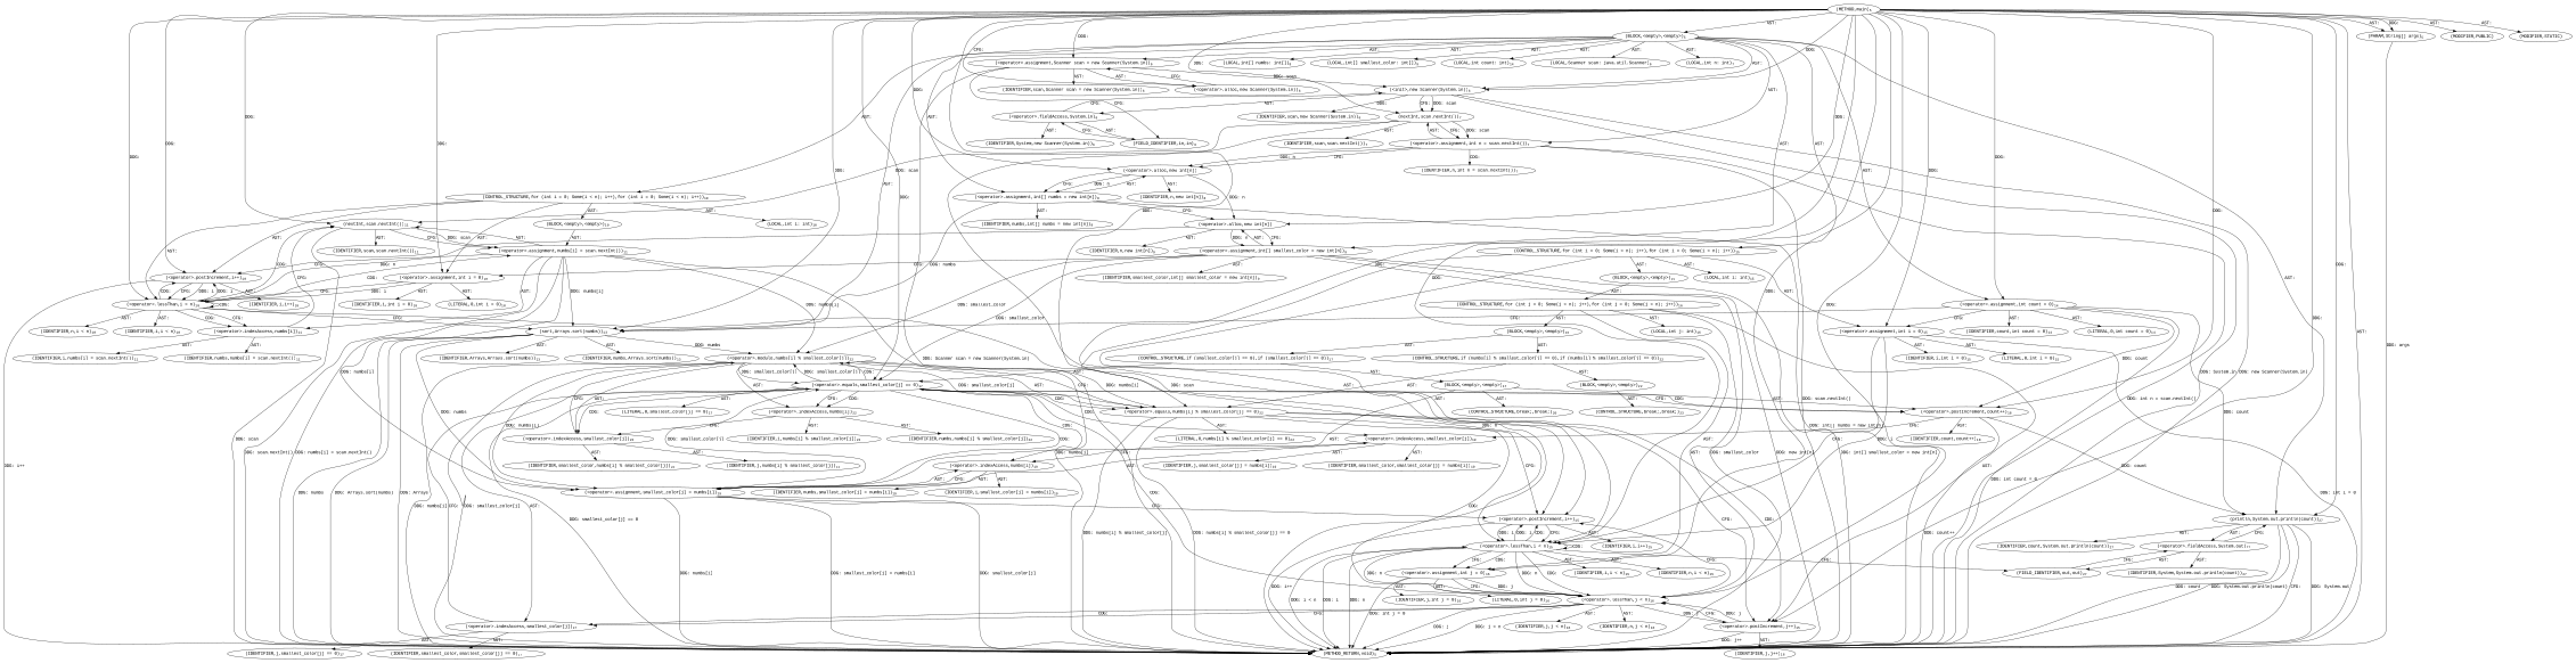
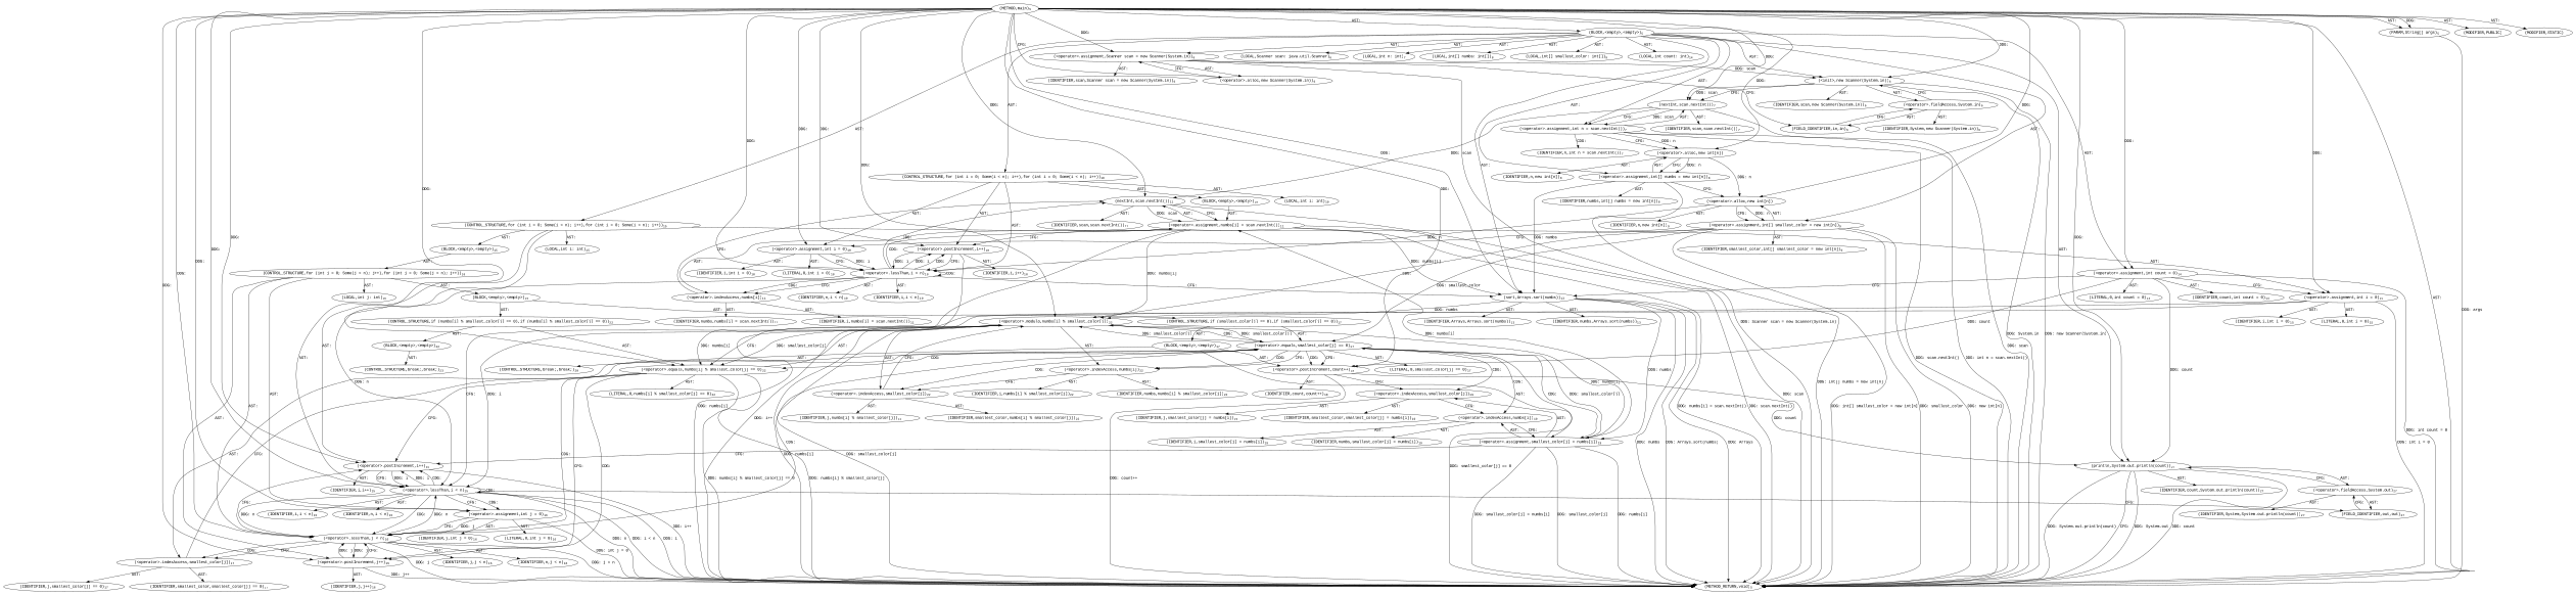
  digraph {
    fontname="Liberation Mono"
    node [fontname="Liberation Mono"]
    edge [fontname="Liberation Mono"]
    n1 [label=<(METHOD,main)<SUB>5</SUB>>]
    n2 [label=<(PARAM,String[] args)<SUB>5</SUB>>]
    n3 [label=<(BLOCK,&lt;empty&gt;,&lt;empty&gt;)<SUB>5</SUB>>]
    n4 [label=<(&lt;operator&gt;.assignment,Scanner scan = new Scanner(System.in))<SUB>6</SUB>>]
    n5 [label=<(&lt;operator&gt;.alloc,new Scanner(System.in))<SUB>6</SUB>>]
    n6 [label=<(&lt;init&gt;,new Scanner(System.in))<SUB>6</SUB>>]
    n7 [label=<(nextInt,scan.nextInt())<SUB>7</SUB>>]
    n8 [label=<(&lt;operator&gt;.alloc,new int[n])>]
    n9 [label=<(&lt;operator&gt;.alloc,new int[n])>]
    n10 [label=<(&lt;operator&gt;.assignment,int i = 0)<SUB>10</SUB>>]
    n11 [label=<(&lt;operator&gt;.lessThan,i &lt; n)<SUB>10</SUB>>]
    n12 [label=<(&lt;operator&gt;.postIncrement,i++)<SUB>10</SUB>>]
    n13 [label=<(nextInt,scan.nextInt())<SUB>11</SUB>>]
    n14 [label=<(sort,Arrays.sort(numbs))<SUB>13</SUB>>]
    n15 [label=<(&lt;operator&gt;.assignment,int count = 0)<SUB>14</SUB>>]
    n16 [label=<(&lt;operator&gt;.assignment,int i = 0)<SUB>15</SUB>>]
    n17 [label=<(&lt;operator&gt;.lessThan,i &lt; n)<SUB>15</SUB>>]
    n18 [label=<(&lt;operator&gt;.postIncrement,i++)<SUB>15</SUB>>]
    n19 [label=<(&lt;operator&gt;.assignment,int j = 0)<SUB>16</SUB>>]
    n20 [label=<(&lt;operator&gt;.lessThan,j &lt; n)<SUB>16</SUB>>]
    n21 [label=<(&lt;operator&gt;.postIncrement,j++)<SUB>15</SUB>>]
    n22 [label=<(&lt;operator&gt;.equals,smallest_color[j] == 0)<SUB>17</SUB>>]
    n23 [label=<(&lt;operator&gt;.postIncrement,count++)<SUB>18</SUB>>]
    n24 [label=<(&lt;operator&gt;.equals,numbs[i] % smallest_color[j] == 0)<SUB>22</SUB>>]
    n25 [label=<(println,System.out.println(count))<SUB>27</SUB>>]
    n26 [label=<(MODIFIER,PUBLIC)>]
    n27 [label=<(MODIFIER,STATIC)>]
    n28 [label=<(METHOD_RETURN,void)<SUB>5</SUB>>]
    n29 [label=<(LOCAL,Scanner scan: java.util.Scanner)<SUB>6</SUB>>]
    n30 [label=<(LOCAL,int n: int)<SUB>7</SUB>>]
    n31 [label=<(&lt;operator&gt;.assignment,int n = scan.nextInt())<SUB>7</SUB>>]
    n32 [label=<(LOCAL,int[] numbs: int[])<SUB>8</SUB>>]
    n33 [label=<(&lt;operator&gt;.assignment,int[] numbs = new int[n])<SUB>8</SUB>>]
    n34 [label=<(LOCAL,int[] smallest_color: int[])<SUB>9</SUB>>]
    n35 [label=<(&lt;operator&gt;.assignment,int[] smallest_color = new int[n])<SUB>9</SUB>>]
    n36 [label=<(CONTROL_STRUCTURE,for (int i = 0; Some(i &lt; n); i++),for (int i = 0; Some(i &lt; n); i++))<SUB>10</SUB>>]
    n37 [label=<(LOCAL,int count: int)<SUB>14</SUB>>]
    n38 [label=<(CONTROL_STRUCTURE,for (int i = 0; Some(i &lt; n); i++),for (int i = 0; Some(i &lt; n); i++))<SUB>15</SUB>>]
    n39 [label=<(IDENTIFIER,scan,Scanner scan = new Scanner(System.in))<SUB>6</SUB>>]
    n40 [label=<(FIELD_IDENTIFIER,in,in)<SUB>6</SUB>>]
    n41 [label=<(IDENTIFIER,scan,new Scanner(System.in))<SUB>6</SUB>>]
    n42 [label=<(&lt;operator&gt;.fieldAccess,System.in)<SUB>6</SUB>>]
    n43 [label=<(IDENTIFIER,scan,scan.nextInt())<SUB>7</SUB>>]
    n44 [label=<(IDENTIFIER,n,new int[n])<SUB>8</SUB>>]
    n45 [label=<(IDENTIFIER,n,new int[n])<SUB>9</SUB>>]
    n46 [label=<(IDENTIFIER,i,int i = 0)<SUB>10</SUB>>]
    n47 [label=<(LITERAL,0,int i = 0)<SUB>10</SUB>>]
    n48 [label=<(IDENTIFIER,i,i &lt; n)<SUB>10</SUB>>]
    n49 [label=<(IDENTIFIER,n,i &lt; n)<SUB>10</SUB>>]
    n50 [label=<(&lt;operator&gt;.assignment,numbs[i] = scan.nextInt())<SUB>11</SUB>>]
    n51 [label=<(&lt;operator&gt;.indexAccess,numbs[i])<SUB>11</SUB>>]
    n52 [label=<(IDENTIFIER,i,i++)<SUB>10</SUB>>]
    n53 [label=<(IDENTIFIER,scan,scan.nextInt())<SUB>11</SUB>>]
    n54 [label=<(&lt;operator&gt;.modulo,numbs[i] % smallest_color[j])<SUB>22</SUB>>]
    n55 [label=<(&lt;operator&gt;.assignment,smallest_color[j] = numbs[i])<SUB>19</SUB>>]
    n56 [label=<(IDENTIFIER,Arrays,Arrays.sort(numbs))<SUB>13</SUB>>]
    n57 [label=<(IDENTIFIER,numbs,Arrays.sort(numbs))<SUB>13</SUB>>]
    n58 [label=<(IDENTIFIER,count,int count = 0)<SUB>14</SUB>>]
    n59 [label=<(LITERAL,0,int count = 0)<SUB>14</SUB>>]
    n60 [label=<(IDENTIFIER,i,int i = 0)<SUB>15</SUB>>]
    n61 [label=<(LITERAL,0,int i = 0)<SUB>15</SUB>>]
    n62 [label=<(IDENTIFIER,i,i &lt; n)<SUB>15</SUB>>]
    n63 [label=<(IDENTIFIER,n,i &lt; n)<SUB>15</SUB>>]
    n64 [label=<(FIELD_IDENTIFIER,out,out)<SUB>27</SUB>>]
    n65 [label=<(IDENTIFIER,i,i++)<SUB>15</SUB>>]
    n66 [label=<(IDENTIFIER,j,int j = 0)<SUB>16</SUB>>]
    n67 [label=<(LITERAL,0,int j = 0)<SUB>16</SUB>>]
    n68 [label=<(IDENTIFIER,j,j &lt; n)<SUB>16</SUB>>]
    n69 [label=<(IDENTIFIER,n,j &lt; n)<SUB>16</SUB>>]
    n70 [label=<(&lt;operator&gt;.indexAccess,smallest_color[j])<SUB>17</SUB>>]
    n71 [label=<(IDENTIFIER,j,j++)<SUB>16</SUB>>]
    n72 [label=<(LITERAL,0,smallest_color[j] == 0)<SUB>17</SUB>>]
    n73 [label=<(&lt;operator&gt;.indexAccess,smallest_color[j])<SUB>19</SUB>>]
    n74 [label=<(&lt;operator&gt;.indexAccess,numbs[i])<SUB>19</SUB>>]
    n75 [label=<(&lt;operator&gt;.indexAccess,numbs[i])<SUB>22</SUB>>]
    n76 [label=<(&lt;operator&gt;.indexAccess,smallest_color[j])<SUB>22</SUB>>]
    n77 [label=<(IDENTIFIER,count,count++)<SUB>18</SUB>>]
    n78 [label=<(LITERAL,0,numbs[i] % smallest_color[j] == 0)<SUB>22</SUB>>]
    n79 [label=<(&lt;operator&gt;.fieldAccess,System.out)<SUB>27</SUB>>]
    n80 [label=<(IDENTIFIER,count,System.out.println(count))<SUB>27</SUB>>]
    n81 [label=<(IDENTIFIER,n,int n = scan.nextInt())<SUB>7</SUB>>]
    n82 [label=<(IDENTIFIER,numbs,int[] numbs = new int[n])<SUB>8</SUB>>]
    n83 [label=<(IDENTIFIER,smallest_color,int[] smallest_color = new int[n])<SUB>9</SUB>>]
    n84 [label=<(LOCAL,int i: int)<SUB>10</SUB>>]
    n85 [label=<(BLOCK,&lt;empty&gt;,&lt;empty&gt;)<SUB>10</SUB>>]
    n86 [label=<(LOCAL,int i: int)<SUB>15</SUB>>]
    n87 [label=<(BLOCK,&lt;empty&gt;,&lt;empty&gt;)<SUB>15</SUB>>]
    n88 [label=<(IDENTIFIER,System,new Scanner(System.in))<SUB>6</SUB>>]
    n89 [label=<(IDENTIFIER,numbs,numbs[i] = scan.nextInt())<SUB>11</SUB>>]
    n90 [label=<(IDENTIFIER,i,numbs[i] = scan.nextInt())<SUB>11</SUB>>]
    n91 [label=<(CONTROL_STRUCTURE,for (int j = 0; Some(j &lt; n); j++),for (int j = 0; Some(j &lt; n); j++))<SUB>16</SUB>>]
    n92 [label=<(LOCAL,int j: int)<SUB>16</SUB>>]
    n93 [label=<(BLOCK,&lt;empty&gt;,&lt;empty&gt;)<SUB>16</SUB>>]
    n94 [label=<(CONTROL_STRUCTURE,if (smallest_color[j] == 0),if (smallest_color[j] == 0))<SUB>17</SUB>>]
    n95 [label=<(CONTROL_STRUCTURE,if (numbs[i] % smallest_color[j] == 0),if (numbs[i] % smallest_color[j] == 0))<SUB>22</SUB>>]
    n96 [label=<(IDENTIFIER,smallest_color,smallest_color[j] == 0)<SUB>17</SUB>>]
    n97 [label=<(IDENTIFIER,j,smallest_color[j] == 0)<SUB>17</SUB>>]
    n98 [label=<(BLOCK,&lt;empty&gt;,&lt;empty&gt;)<SUB>17</SUB>>]
    n99 [label=<(BLOCK,&lt;empty&gt;,&lt;empty&gt;)<SUB>22</SUB>>]
    n100 [label=<(CONTROL_STRUCTURE,break;,break;)<SUB>20</SUB>>]
    n101 [label=<(IDENTIFIER,smallest_color,smallest_color[j] = numbs[i])<SUB>19</SUB>>]
    n102 [label=<(IDENTIFIER,j,smallest_color[j] = numbs[i])<SUB>19</SUB>>]
    n103 [label=<(IDENTIFIER,numbs,smallest_color[j] = numbs[i])<SUB>19</SUB>>]
    n104 [label=<(IDENTIFIER,i,smallest_color[j] = numbs[i])<SUB>19</SUB>>]
    n105 [label=<(IDENTIFIER,numbs,numbs[i] % smallest_color[j])<SUB>22</SUB>>]
    n106 [label=<(IDENTIFIER,i,numbs[i] % smallest_color[j])<SUB>22</SUB>>]
    n107 [label=<(IDENTIFIER,smallest_color,numbs[i] % smallest_color[j])<SUB>22</SUB>>]
    n108 [label=<(IDENTIFIER,j,numbs[i] % smallest_color[j])<SUB>22</SUB>>]
    n109 [label=<(CONTROL_STRUCTURE,break;,break;)<SUB>23</SUB>>]
    n110 [label=<(IDENTIFIER,System,System.out.println(count))<SUB>27</SUB>>]
    n1 -> n2 [label="AST: "]
    n1 -> n2 [label="DDG: "]
    n1 -> n3 [label="AST: "]
    n1 -> n4 [label="DDG: "]
    n1 -> n5 [label="CFG: "]
    n1 -> n6 [label="DDG: "]
    n1 -> n7 [label="DDG: "]
    n1 -> n8 [label="DDG: "]
    n1 -> n9 [label="DDG: "]
    n1 -> n10 [label="DDG: "]
    n1 -> n11 [label="DDG: "]
    n1 -> n12 [label="DDG: "]
    n1 -> n13 [label="DDG: "]
    n1 -> n14 [label="DDG: "]
    n1 -> n15 [label="DDG: "]
    n1 -> n16 [label="DDG: "]
    n1 -> n17 [label="DDG: "]
    n1 -> n18 [label="DDG: "]
    n1 -> n19 [label="DDG: "]
    n1 -> n20 [label="DDG: "]
    n1 -> n21 [label="DDG: "]
-   n1 -> n22 [label="DDG: "]
+   n1 -> n54 [label="DDG: "]
    n1 -> n23 [label="DDG: "]
    n1 -> n24 [label="DDG: "]
    n1 -> n25 [label="DDG: "]
    n1 -> n26 [label="AST: "]
    n1 -> n27 [label="AST: "]
    n1 -> n28 [label="AST: "]
    n2 -> n28 [label="DDG: args"]
    n3 -> n4 [label="AST: "]
    n3 -> n6 [label="AST: "]
    n3 -> n14 [label="AST: "]
    n3 -> n15 [label="AST: "]
    n3 -> n25 [label="AST: "]
    n3 -> n29 [label="AST: "]
    n3 -> n30 [label="AST: "]
    n3 -> n31 [label="AST: "]
    n3 -> n32 [label="AST: "]
    n3 -> n33 [label="AST: "]
    n3 -> n34 [label="AST: "]
    n3 -> n35 [label="AST: "]
    n3 -> n36 [label="AST: "]
    n3 -> n37 [label="AST: "]
    n3 -> n38 [label="AST: "]
    n4 -> n5 [label="AST: "]
    n4 -> n6 [label="DDG: scan"]
    n4 -> n28 [label="DDG: Scanner scan = new Scanner(System.in)"]
    n4 -> n39 [label="AST: "]
    n4 -> n40 [label="CFG: "]
    n5 -> n4 [label="CFG: "]
    n6 -> n7 [label="CFG: "]
    n6 -> n7 [label="DDG: scan"]
    n6 -> n28 [label="DDG: System.in"]
    n6 -> n28 [label="DDG: new Scanner(System.in)"]
-   n6 -> n41 [label="DDG: "]
+   n6 -> n41 [label="AST: "]
    n6 -> n42 [label="AST: "]
    n7 -> n13 [label="DDG: scan"]
    n7 -> n28 [label="DDG: scan"]
    n7 -> n31 [label="CFG: "]
    n7 -> n31 [label="DDG: scan"]
    n7 -> n43 [label="AST: "]
    n8 -> n9 [label="DDG: n"]
    n8 -> n33 [label="CFG: "]
    n8 -> n33 [label="DDG: n"]
    n8 -> n44 [label="AST: "]
    n9 -> n11 [label="DDG: n"]
    n9 -> n35 [label="CFG: "]
    n9 -> n35 [label="DDG: n"]
    n9 -> n45 [label="AST: "]
    n10 -> n11 [label="CFG: "]
    n10 -> n11 [label="DDG: i"]
    n10 -> n46 [label="AST: "]
    n10 -> n47 [label="AST: "]
    n11 -> n11 [label="CDG: "]
    n11 -> n12 [label="DDG: i"]
    n11 -> n12 [label="CDG: "]
    n11 -> n13 [label="CDG: "]
    n11 -> n14 [label="CFG: "]
    n11 -> n17 [label="DDG: n"]
    n11 -> n48 [label="AST: "]
    n11 -> n49 [label="AST: "]
    n11 -> n50 [label="CDG: "]
    n11 -> n51 [label="CFG: "]
    n11 -> n51 [label="CDG: "]
    n12 -> n11 [label="CFG: "]
    n12 -> n11 [label="DDG: i"]
    n12 -> n28 [label="DDG: i++"]
    n12 -> n52 [label="AST: "]
    n13 -> n28 [label="DDG: scan"]
    n13 -> n50 [label="CFG: "]
    n13 -> n50 [label="DDG: scan"]
    n13 -> n53 [label="AST: "]
    n14 -> n28 [label="DDG: numbs"]
    n14 -> n28 [label="DDG: Arrays.sort(numbs)"]
    n14 -> n28 [label="DDG: Arrays"]
    n14 -> n54 [label="DDG: numbs"]
    n14 -> n55 [label="DDG: numbs"]
    n14 -> n56 [label="AST: "]
    n14 -> n57 [label="AST: "]
    n15 -> n14 [label="CFG: "]
    n15 -> n16 [label="CFG: "]
    n15 -> n23 [label="DDG: count"]
    n15 -> n25 [label="DDG: count"]
    n15 -> n28 [label="DDG: int count = 0"]
    n15 -> n58 [label="AST: "]
    n15 -> n59 [label="AST: "]
    n16 -> n17 [label="CFG: "]
    n16 -> n17 [label="DDG: i"]
    n16 -> n28 [label="DDG: int i = 0"]
    n16 -> n60 [label="AST: "]
    n16 -> n61 [label="AST: "]
    n17 -> n17 [label="CDG: "]
    n17 -> n18 [label="DDG: i"]
    n17 -> n18 [label="CDG: "]
    n17 -> n19 [label="CFG: "]
    n17 -> n19 [label="CDG: "]
    n17 -> n20 [label="DDG: n"]
    n17 -> n20 [label="CDG: "]
    n17 -> n28 [label="DDG: i"]
    n17 -> n28 [label="DDG: n"]
    n17 -> n28 [label="DDG: i &lt; n"]
    n17 -> n62 [label="AST: "]
    n17 -> n63 [label="AST: "]
    n17 -> n64 [label="CFG: "]
    n18 -> n17 [label="CFG: "]
    n18 -> n17 [label="DDG: i"]
    n18 -> n28 [label="DDG: i++"]
    n18 -> n65 [label="AST: "]
    n19 -> n20 [label="CFG: "]
    n19 -> n20 [label="DDG: j"]
    n19 -> n28 [label="DDG: int j = 0"]
    n19 -> n66 [label="AST: "]
    n19 -> n67 [label="AST: "]
    n20 -> n17 [label="DDG: n"]
    n20 -> n18 [label="CFG: "]
    n20 -> n21 [label="DDG: j"]
    n20 -> n22 [label="CDG: "]
    n20 -> n28 [label="DDG: j"]
    n20 -> n28 [label="DDG: j &lt; n"]
    n20 -> n68 [label="AST: "]
    n20 -> n69 [label="AST: "]
    n20 -> n70 [label="CFG: "]
    n20 -> n70 [label="CDG: "]
    n21 -> n20 [label="CFG: "]
    n21 -> n20 [label="DDG: j"]
    n21 -> n28 [label="DDG: j++"]
    n21 -> n71 [label="AST: "]
    n22 -> n23 [label="CFG: "]
    n22 -> n23 [label="CDG: "]
    n22 -> n24 [label="CDG: "]
    n22 -> n28 [label="DDG: smallest_color[j] == 0"]
    n22 -> n54 [label="DDG: smallest_color[j]"]
    n22 -> n54 [label="CDG: "]
    n22 -> n55 [label="CDG: "]
    n22 -> n70 [label="AST: "]
    n22 -> n72 [label="AST: "]
    n22 -> n73 [label="CDG: "]
    n22 -> n74 [label="CDG: "]
    n22 -> n75 [label="CFG: "]
    n22 -> n75 [label="CDG: "]
    n22 -> n76 [label="CDG: "]
    n23 -> n25 [label="DDG: count"]
    n23 -> n28 [label="DDG: count++"]
    n23 -> n73 [label="CFG: "]
    n23 -> n77 [label="AST: "]
    n24 -> n18 [label="CFG: "]
    n24 -> n20 [label="CDG: "]
    n24 -> n21 [label="CFG: "]
    n24 -> n21 [label="CDG: "]
    n24 -> n28 [label="DDG: numbs[i] % smallest_color[j]"]
    n24 -> n28 [label="DDG: numbs[i] % smallest_color[j] == 0"]
    n24 -> n54 [label="AST: "]
    n24 -> n78 [label="AST: "]
    n25 -> n28 [label="CFG: "]
    n25 -> n28 [label="DDG: System.out"]
    n25 -> n28 [label="DDG: count"]
    n25 -> n28 [label="DDG: System.out.println(count)"]
    n25 -> n79 [label="AST: "]
    n25 -> n80 [label="AST: "]
    n31 -> n7 [label="AST: "]
    n31 -> n8 [label="CFG: "]
    n31 -> n8 [label="DDG: n"]
    n31 -> n28 [label="DDG: scan.nextInt()"]
    n31 -> n28 [label="DDG: int n = scan.nextInt()"]
    n31 -> n81 [label="CDG: "]
    n33 -> n8 [label="AST: "]
    n33 -> n9 [label="CFG: "]
    n33 -> n14 [label="DDG: numbs"]
    n33 -> n28 [label="DDG: int[] numbs = new int[n]"]
    n33 -> n82 [label="AST: "]
    n35 -> n9 [label="AST: "]
    n35 -> n10 [label="CFG: "]
    n35 -> n22 [label="DDG: smallest_color"]
    n35 -> n28 [label="DDG: smallest_color"]
    n35 -> n28 [label="DDG: new int[n]"]
    n35 -> n28 [label="DDG: int[] smallest_color = new int[n]"]
-   n35 -> n54 [label="DDG: smallest_color"]
+   n35 -> n54 [label="CDG: "]
    n35 -> n83 [label="AST: "]
    n36 -> n10 [label="AST: "]
    n36 -> n11 [label="AST: "]
    n36 -> n12 [label="AST: "]
    n36 -> n84 [label="AST: "]
    n36 -> n85 [label="AST: "]
    n38 -> n16 [label="AST: "]
    n38 -> n17 [label="AST: "]
    n38 -> n18 [label="AST: "]
    n38 -> n86 [label="AST: "]
    n38 -> n87 [label="AST: "]
    n40 -> n42 [label="CFG: "]
    n42 -> n6 [label="CFG: "]
    n42 -> n40 [label="AST: "]
    n42 -> n88 [label="AST: "]
    n50 -> n12 [label="CFG: "]
    n50 -> n13 [label="AST: "]
    n50 -> n14 [label="DDG: numbs[i]"]
    n50 -> n28 [label="DDG: numbs[i]"]
    n50 -> n28 [label="DDG: scan.nextInt()"]
    n50 -> n28 [label="DDG: numbs[i] = scan.nextInt()"]
    n50 -> n51 [label="AST: "]
    n50 -> n54 [label="DDG: numbs[i]"]
-   n50 -> n55 [label="DDG: numbs[i]"]
+   n55 -> n50 [label="DDG: numbs[i]"]
    n51 -> n13 [label="CFG: "]
    n51 -> n89 [label="AST: "]
    n51 -> n90 [label="AST: "]
    n54 -> n22 [label="DDG: smallest_color[j]"]
    n54 -> n24 [label="CFG: "]
    n54 -> n24 [label="DDG: numbs[i]"]
    n54 -> n24 [label="DDG: smallest_color[j]"]
    n54 -> n28 [label="DDG: numbs[i]"]
    n54 -> n28 [label="DDG: smallest_color[j]"]
    n54 -> n55 [label="DDG: numbs[i]"]
    n54 -> n75 [label="AST: "]
    n54 -> n76 [label="AST: "]
    n55 -> n18 [label="CFG: "]
    n55 -> n22 [label="DDG: smallest_color[j]"]
    n55 -> n28 [label="DDG: smallest_color[j]"]
    n55 -> n28 [label="DDG: numbs[i]"]
    n55 -> n28 [label="DDG: smallest_color[j] = numbs[i]"]
    n55 -> n73 [label="AST: "]
    n55 -> n74 [label="AST: "]
    n64 -> n79 [label="CFG: "]
    n70 -> n22 [label="CFG: "]
    n70 -> n96 [label="AST: "]
    n70 -> n97 [label="AST: "]
    n73 -> n74 [label="CFG: "]
    n73 -> n101 [label="AST: "]
    n73 -> n102 [label="AST: "]
    n74 -> n55 [label="CFG: "]
    n74 -> n103 [label="AST: "]
    n74 -> n104 [label="AST: "]
    n75 -> n76 [label="CFG: "]
    n75 -> n105 [label="AST: "]
    n75 -> n106 [label="AST: "]
    n76 -> n54 [label="CFG: "]
    n76 -> n107 [label="AST: "]
    n76 -> n108 [label="AST: "]
    n79 -> n25 [label="CFG: "]
    n79 -> n64 [label="AST: "]
    n79 -> n110 [label="AST: "]
    n85 -> n50 [label="AST: "]
    n87 -> n91 [label="AST: "]
    n91 -> n19 [label="AST: "]
    n91 -> n20 [label="AST: "]
    n91 -> n21 [label="AST: "]
    n91 -> n92 [label="AST: "]
    n91 -> n93 [label="AST: "]
    n93 -> n94 [label="AST: "]
    n93 -> n95 [label="AST: "]
    n94 -> n22 [label="AST: "]
    n94 -> n98 [label="AST: "]
    n95 -> n24 [label="AST: "]
    n95 -> n99 [label="AST: "]
    n98 -> n23 [label="AST: "]
    n98 -> n55 [label="AST: "]
    n98 -> n100 [label="AST: "]
    n99 -> n109 [label="AST: "]
  }
